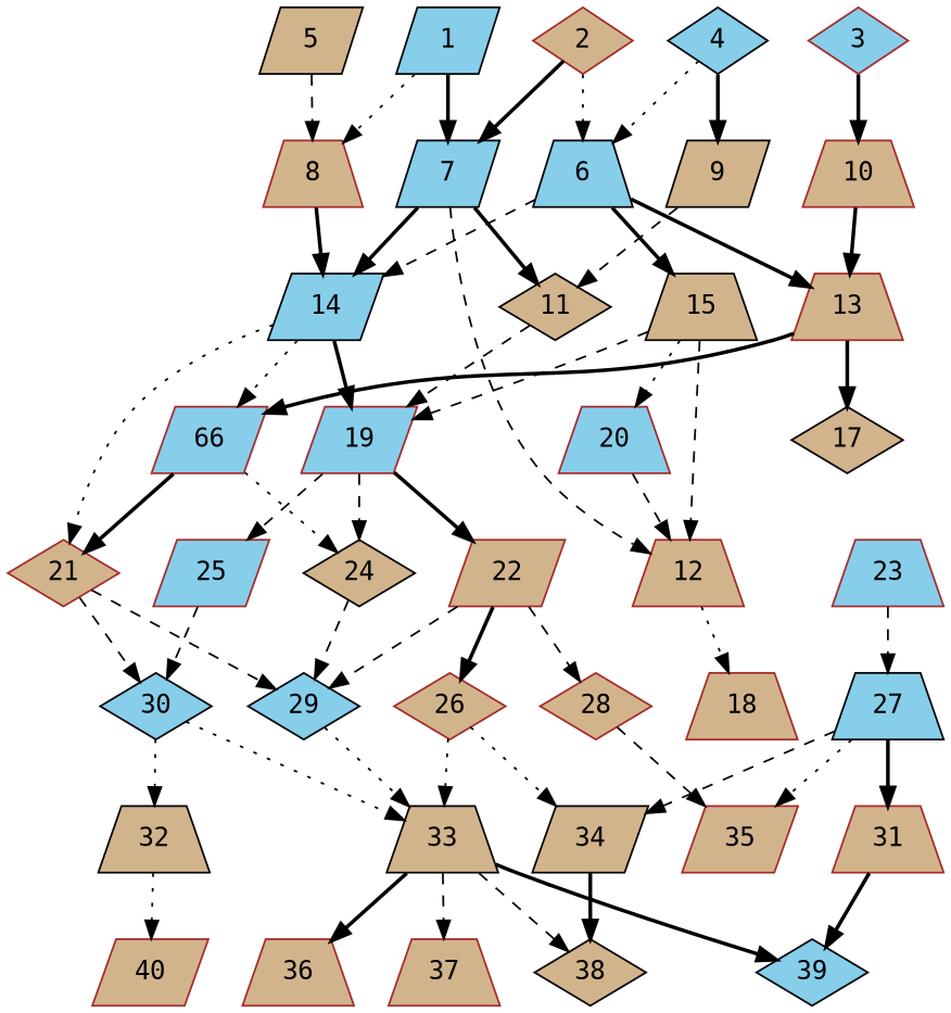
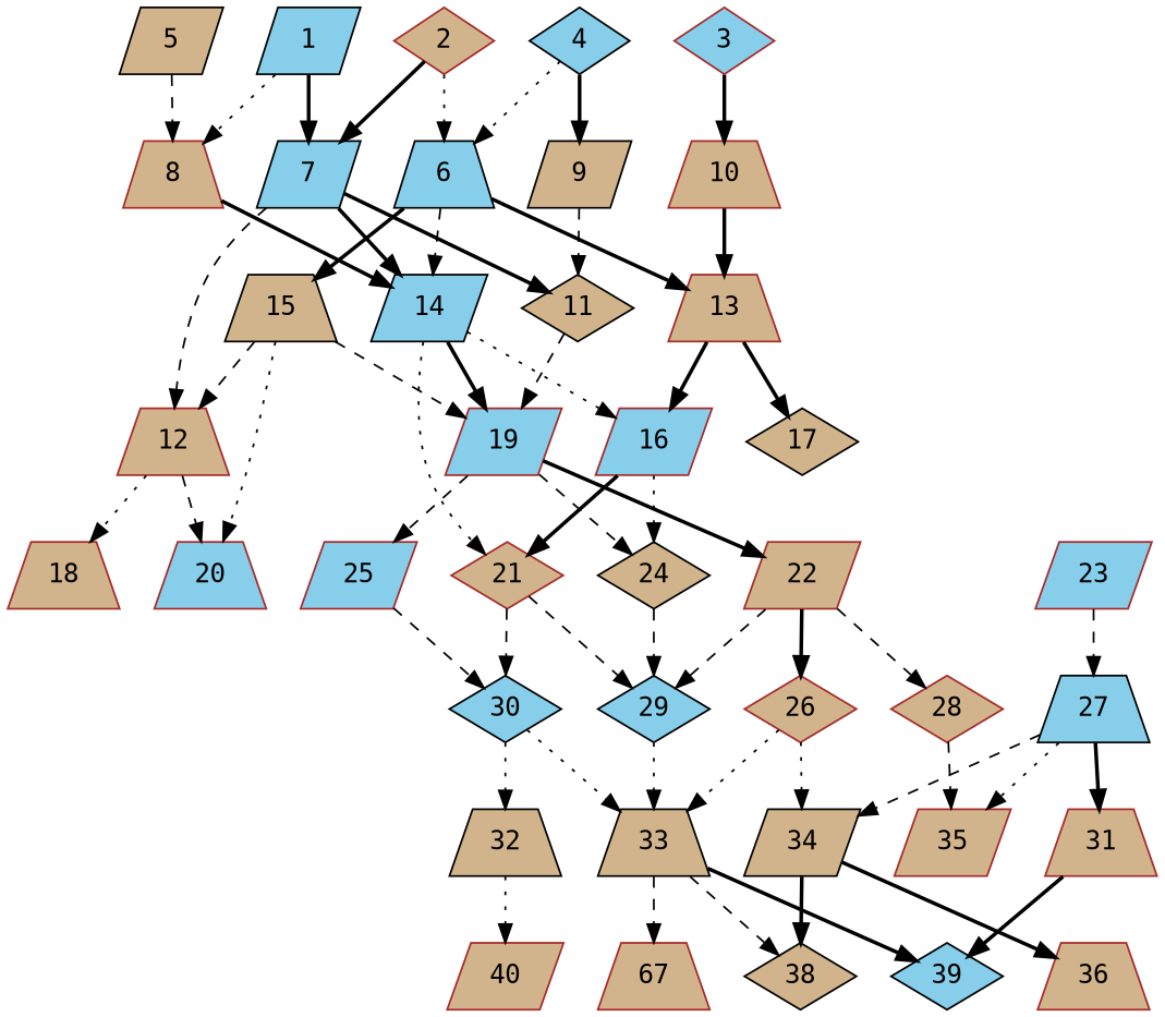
  digraph {
    fontname="DejaVu Sans Mono"
    node [alpha=0.02 color=brown expect_size=34960384 fillcolor=tan fontname="DejaVu Sans Mono" shape=trapezium style=filled]
    edge [fontname="DejaVu Sans Mono" style=bold]
    1 [alpha=0.01 color=black expect_size=16746496 fillcolor=skyblue shape=parallelogram]
    7 [alpha=0.00 color=black expect_size=44173312 fillcolor=skyblue shape=parallelogram]
    8 [alpha=0.08 expect_size=30560256]
    14 [alpha=0.14 color=black expect_size=21508096 fillcolor=skyblue shape=parallelogram]
    11 [color=black expect_size=6050816 shape=diamond]
    12 [alpha=0.20 expect_size=8698880]
-   16 [alpha=0.14 expect_size=31751168 fillcolor=skyblue shape=parallelogram label=66]
+   16 [alpha=0.14 expect_size=31751168 fillcolor=skyblue shape=parallelogram]
    19 [alpha=0.20 expect_size=7482368 fillcolor=skyblue shape=parallelogram]
    21 [alpha=0.12 expect_size=27970560 shape=diamond]
    20 [alpha=0.13 fillcolor=skyblue]
    18 [alpha=0.07 expect_size=35501056]
    2 [alpha=0.09 expect_size=32096256 shape=diamond]
    6 [alpha=0.01 color=black expect_size=5594112 fillcolor=skyblue]
    13 [alpha=0.04 expect_size=29358080]
    15 [alpha=0.15 color=black expect_size=26575872]
    17 [alpha=0.18 color=black shape=diamond]
    3 [alpha=0.17 expect_size=16901120 fillcolor=skyblue shape=diamond]
    10 [alpha=0.17 expect_size=37007360]
    4 [color=black expect_size=45086720 fillcolor=skyblue shape=diamond]
    9 [alpha=0.12 color=black expect_size=33567744 shape=parallelogram]
    5 [color=black expect_size=21358592 shape=parallelogram]
    24 [alpha=0.09 color=black expect_size=41311232 shape=diamond]
    22 [expect_size=31852544 shape=parallelogram]
    25 [alpha=0.08 expect_size=27338752 fillcolor=skyblue shape=parallelogram]
    29 [alpha=0.06 color=black expect_size=13875200 fillcolor=skyblue shape=diamond]
    28 [alpha=0.08 expect_size=44752896 shape=diamond]
    26 [alpha=0.07 expect_size=15527936 shape=diamond]
    30 [alpha=0.18 color=black expect_size=12743680 fillcolor=skyblue shape=diamond]
-   23 [alpha=0.17 expect_size=31354880 fillcolor=skyblue]
+   23 [alpha=0.17 expect_size=31354880 fillcolor=skyblue shape=parallelogram]
    27 [color=black expect_size=49068032 fillcolor=skyblue]
    33 [alpha=0.07 color=black expect_size=30294016]
    32 [alpha=0.03 color=black expect_size=25367552]
    35 [alpha=0.17 expect_size=44679168 shape=parallelogram]
    34 [alpha=0.17 color=black expect_size=23449600 shape=parallelogram]
    31 [alpha=0.10 expect_size=44196864]
    39 [alpha=0.04 color=black expect_size=7924736 fillcolor=skyblue shape=diamond]
-   37 [alpha=0.11 expect_size=31313920]
+   37 [alpha=0.11 expect_size=31313920 label=67]
    38 [alpha=0.07 color=black expect_size=36002816 shape=diamond]
    40 [alpha=0.14 expect_size=22590464 shape=parallelogram]
    36 [alpha=0.08 expect_size=15725568]
    1 -> 7
    1 -> 8 [style=dotted]
    7 -> 14
    7 -> 11
    7 -> 12 [style=dashed]
    8 -> 14
    14 -> 16 [style=dotted]
    14 -> 19
    14 -> 21 [style=dotted]
    11 -> 19 [style=dashed]
-   20 -> 12 [style=dashed]
+   12 -> 20 [style=dashed]
    12 -> 18 [style=dotted]
    16 -> 21
    16 -> 24 [style=dotted]
    19 -> 24 [style=dashed]
    19 -> 22
    19 -> 25 [style=dashed]
    21 -> 29 [style=dashed]
    21 -> 30 [style=dashed]
    2 -> 7
    2 -> 6 [style=dotted]
    6 -> 14 [style=dashed]
    6 -> 13
    6 -> 15
    13 -> 16
    13 -> 17
    15 -> 12 [style=dashed]
    15 -> 19 [style=dashed]
    15 -> 20 [style=dotted]
    3 -> 10
    10 -> 13
    4 -> 6 [style=dotted]
    4 -> 9
    9 -> 11 [style=dashed]
    5 -> 8 [style=dashed]
    24 -> 29 [style=dashed]
    22 -> 29 [style=dashed]
    22 -> 28 [style=dashed]
    22 -> 26
    25 -> 30 [style=dashed]
    29 -> 33 [style=dotted]
    28 -> 35 [style=dashed]
    26 -> 33 [style=dotted]
    26 -> 34 [style=dotted]
    30 -> 33 [style=dotted]
    30 -> 32 [style=dotted]
    23 -> 27 [style=dashed]
    27 -> 35 [style=dotted]
    27 -> 34 [style=dashed]
    27 -> 31
    33 -> 39
    33 -> 37 [style=dashed]
    33 -> 38 [style=dashed]
    32 -> 40 [style=dotted]
    34 -> 38
-   33 -> 36
+   34 -> 36
    31 -> 39
  }
